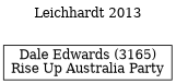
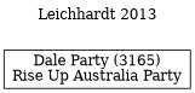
  digraph {
    label="Leichhardt 2013"
    labelloc=t
    mclimit=10
    rankdir=LR
-   n1 [label="Dale Edwards (3165)\nRise Up Australia Party" shape=box]
+   n1 [label="Dale Party (3165)\nRise Up Australia Party" shape=box]
  }
